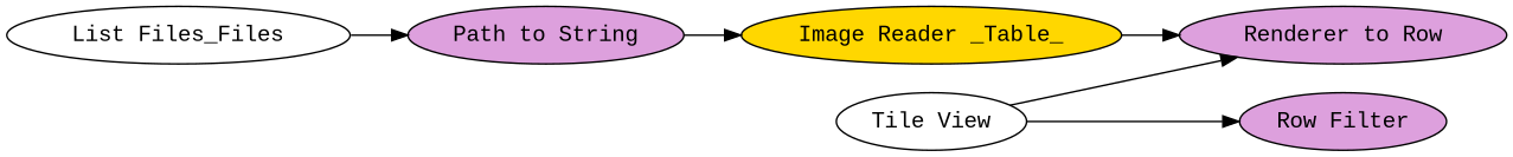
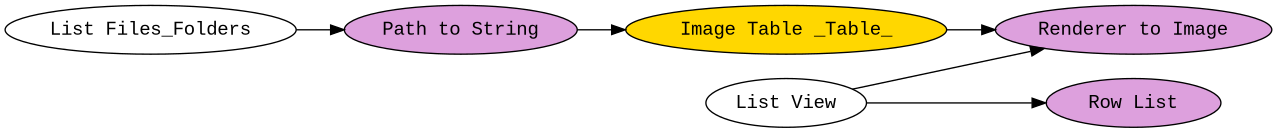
  digraph {
    fontname="Liberation Mono"
    rankdir=LR
    node [fillcolor=plum fontname="Liberation Mono" style=filled]
    edge [fontname="Liberation Mono"]
-   n1 [fillcolor=white label="List Files_Files"]
+   n1 [fillcolor=white label="List Files_Folders"]
    n2 [label="Path to String"]
-   n3 [fillcolor=gold label="Image Reader _Table_"]
-   n4 [label="Renderer to Row"]
-   n5 [fillcolor=white label="Tile View"]
-   n6 [label="Row Filter"]
+   n3 [fillcolor=gold label="Image Table _Table_"]
+   n4 [label="Renderer to Image"]
+   n5 [fillcolor=white label="List View"]
+   n6 [label="Row List"]
    n1 -> n2
    n2 -> n3
    n3 -> n4
    n5 -> n4
    n5 -> n6
  }
